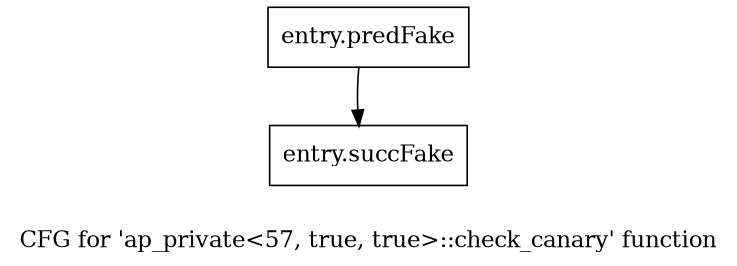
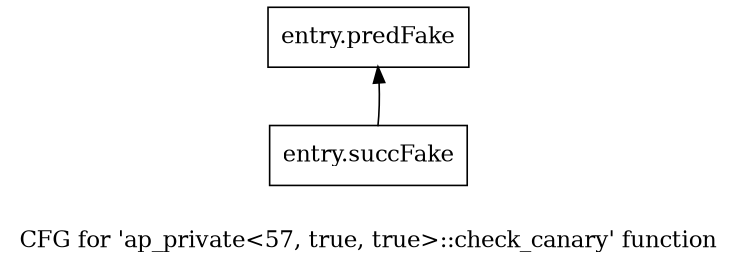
  digraph {
    label="CFG for 'ap_private\<57, true, true\>::check_canary' function"
    node [shape=record]
    n1 [label="{entry.predFake}"]
    n2 [filename="/tools/Xilinx/Vitis_HLS/2022.1/include/etc/ap_private.h" label="{entry.succFake}" linenumber=1430]
-   n1 -> n2 [execusionnum=22400 filename="/tools/Xilinx/Vitis_HLS/2022.1/include/etc/ap_private.h"]
+   n2 -> n1 [execusionnum=22400 filename="/tools/Xilinx/Vitis_HLS/2022.1/include/etc/ap_private.h"]
  }
